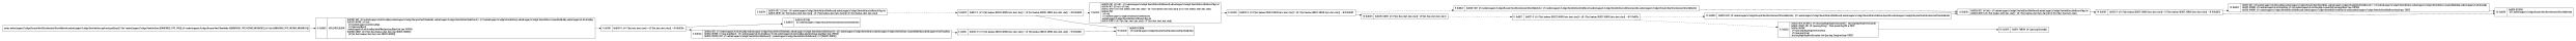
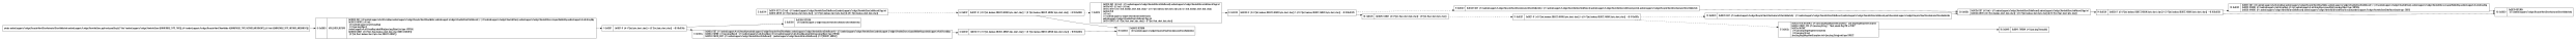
  digraph {
    fontname=Oswald
    rankdir=LR
    node [fontname=Oswald shape=record]
    edge [fontname=Oswald]
-   n1 [label="{0\:\ 0x0000|MTH_ENTER_BLOCK\l|0x0000: IGET  (r0 I:android.support.v4.util.ArrayMap\<android.support.v7.widget.RecyclerView$ViewHolder, android.support.v7.widget.ViewInfoStore$InfoRecord\>) = (r3 I:android.support.v7.widget.ViewInfoStore) android.support.v7.widget.ViewInfoStore.mLayoutHolderMap android.support.v4.util.ArrayMap \l0x0002: INVOKE  (r4 I:int) = \l  (r0 I:android.support.v4.util.ArrayMap)\l  (r4 I:java.lang.Object)\l android.support.v4.util.ArrayMap.indexOfKey(java.lang.Object):int type: VIRTUAL \l0x0006: CONST  (r0 I:?[int, float, boolean, short, byte, char, OBJECT, ARRAY]) = \l  (0 ?[int, float, boolean, short, byte, char, OBJECT, ARRAY])\l \l}"]
+   n1 [label="{0\:\ 0x0000|MTH_ENTER_RETURN\l|0x0000: IGET  (r0 I:android.support.v4.util.ArrayMap\<android.support.v7.widget.RecyclerView$ViewHolder, android.support.v7.widget.ViewInfoStore$InfoRecord\>) = (r3 I:android.support.v7.widget.ViewInfoStore) android.support.v7.widget.ViewInfoStore.mLayoutHolderMap android.support.v4.util.ArrayMap \l0x0002: INVOKE  (r4 I:int) = \l  (r0 I:android.support.v4.util.ArrayMap)\l  (r4 I:java.lang.Object)\l android.support.v4.util.ArrayMap.indexOfKey(java.lang.Object):int type: VIRTUAL \l0x0006: CONST  (r0 I:?[int, float, boolean, short, byte, char, OBJECT, ARRAY]) = \l  (0 ?[int, float, boolean, short, byte, char, OBJECT, ARRAY])\l \l}"]
    n2 [label="{1\:\ 0x0007|0x0007: IF  (r4 I:?[int, byte, short, char]) \>= (0 ?[int, byte, short, char])  \-\> B:3:0x000a \l}"]
    n3 [label="{2\:\ 0x0009|0x0009: RETURN  \l  (r0 I:android.support.v7.widget.RecyclerView$ItemAnimator$ItemHolderInfo)\l \l}"]
    n4 [label="{3\:\ 0x000a|0x000a: IGET  (r1 I:android.support.v4.util.ArrayMap\<android.support.v7.widget.RecyclerView$ViewHolder, android.support.v7.widget.ViewInfoStore$InfoRecord\>) = (r3 I:android.support.v7.widget.ViewInfoStore) android.support.v7.widget.ViewInfoStore.mLayoutHolderMap android.support.v4.util.ArrayMap \l0x000c: INVOKE  (r1 I:java.lang.Object) = (r1 I:android.support.v4.util.ArrayMap), (r4 I:int) android.support.v4.util.ArrayMap.valueAt(int):java.lang.Object type: VIRTUAL \l0x0010: CHECK_CAST  (r1 I:android.support.v7.widget.ViewInfoStore$InfoRecord) = (android.support.v7.widget.ViewInfoStore$InfoRecord) (r1 I:?[OBJECT, ARRAY]) \l}"]
    n5 [label="{4\:\ 0x0012|0x0012: IF  (r1 I:?[int, boolean, OBJECT, ARRAY, byte, short, char]) == (0 ?[int, boolean, OBJECT, ARRAY, byte, short, char])  \-\> B:19:0x0042 \l}"]
    n6 [label="{19\:\ 0x0042|0x0042: RETURN  \l  (r0 I:android.support.v7.widget.RecyclerView$ItemAnimator$ItemHolderInfo)\l \l}"]
    n7 [label="{5\:\ 0x0014|0x0014: IGET  (r2 I:int) = (r1 I:android.support.v7.widget.ViewInfoStore$InfoRecord) android.support.v7.widget.ViewInfoStore.InfoRecord.flags int \l0x0016: ARITH  (r2 I:?[int, boolean, short, byte, char]) = (r2 I:?[int, boolean, short, byte, char]) & (r5 I:?[int, boolean, short, byte, char]) \l}"]
    n8 [label="{6\:\ 0x0017|0x0017: IF  (r2 I:?[int, boolean, OBJECT, ARRAY, byte, short, char]) == (0 ?[int, boolean, OBJECT, ARRAY, byte, short, char])  \-\> B:19:0x0042 \l}"]
    n9 [label="{7\:\ 0x0019|0x0019: IGET  (r0 I:int) = (r1 I:android.support.v7.widget.ViewInfoStore$InfoRecord) android.support.v7.widget.ViewInfoStore.InfoRecord.flags int \l0x001b: NOT  (r2 I:int) = (r5 I:int) \l0x001c: ARITH  (r0 I:?[int, boolean, short, byte, char]) = (r0 I:?[int, boolean, short, byte, char]) & (r2 I:?[int, boolean, short, byte, char]) \l0x001d: IPUT  \l  (r0 I:int)\l  (r1 I:android.support.v7.widget.ViewInfoStore$InfoRecord)\l android.support.v7.widget.ViewInfoStore.InfoRecord.flags int \l0x001f: CONST  (r0 I:?[int, float, short, byte, char]) = (4 ?[int, float, short, byte, char]) \l}"]
    n10 [label="{8\:\ 0x0020|0x0020: IF  (r5 I:?[int, boolean, OBJECT, ARRAY, byte, short, char]) != (r0 I:?[int, boolean, OBJECT, ARRAY, byte, short, char])  \-\> B:10:0x0025 \l}"]
    n11 [label="{9\:\ 0x0022|0x0022: IGET  (r5 I:android.support.v7.widget.RecyclerView$ItemAnimator$ItemHolderInfo) = (r1 I:android.support.v7.widget.ViewInfoStore$InfoRecord) android.support.v7.widget.ViewInfoStore.InfoRecord.preInfo android.support.v7.widget.RecyclerView$ItemAnimator$ItemHolderInfo \l}"]
    n12 [label="{10\:\ 0x0025|0x0025: CONST  (r0 I:?[int, float, short, byte, char]) = (8 ?[int, float, short, byte, char]) \l}"]
    n13 [label="{13\:\ 0x002b|0x002b: IGET  (r0 I:int) = (r1 I:android.support.v7.widget.ViewInfoStore$InfoRecord) android.support.v7.widget.ViewInfoStore.InfoRecord.flags int \l0x002d: ARITH  (r0 I:?[int, boolean, short, byte, char]) = (r0 I:?[int, boolean, short, byte, char]) & (12 ?[int, float, short, byte, char]) \l}"]
    n14 [label="{11\:\ 0x0027|0x0027: IF  (r5 I:?[int, boolean, OBJECT, ARRAY, byte, short, char]) != (r0 I:?[int, boolean, OBJECT, ARRAY, byte, short, char])  \-\> B:17:0x003a \l}"]
    n15 [label="{14\:\ 0x002f|0x002f: IF  (r0 I:?[int, boolean, OBJECT, ARRAY, byte, short, char]) != (0 ?[int, boolean, OBJECT, ARRAY, byte, short, char])  \-\> B:16:0x0039 \l}"]
    n16 [label="{12\:\ 0x0029|0x0029: IGET  (r5 I:android.support.v7.widget.RecyclerView$ItemAnimator$ItemHolderInfo) = (r1 I:android.support.v7.widget.ViewInfoStore$InfoRecord) android.support.v7.widget.ViewInfoStore.InfoRecord.postInfo android.support.v7.widget.RecyclerView$ItemAnimator$ItemHolderInfo \l}"]
    n17 [label="{17\:\ 0x003a|0x003a: NEW_INSTANCE  (r4 I:java.lang.IllegalArgumentException) =  java.lang.IllegalArgumentException \l0x003c: CONST_STR  (r5 I:java.lang.String) =  \"Must provide flag PRE or POST\" \l0x003e: INVOKE  \l  (r4 I:java.lang.IllegalArgumentException)\l  (r5 I:java.lang.String)\l java.lang.IllegalArgumentException.\<init\>(java.lang.String):void type: DIRECT \l}"]
    n18 [label="{18\:\ 0x0041|0x0041: THROW  (r4 I:java.lang.Throwable) \l}"]
    n19 [label="{15\:\ 0x0031|0x0031: IGET  (r0 I:android.support.v4.util.ArrayMap\<android.support.v7.widget.RecyclerView$ViewHolder, android.support.v7.widget.ViewInfoStore$InfoRecord\>) = (r3 I:android.support.v7.widget.ViewInfoStore) android.support.v7.widget.ViewInfoStore.mLayoutHolderMap android.support.v4.util.ArrayMap \l0x0033: INVOKE  (r0 I:android.support.v4.util.ArrayMap), (r4 I:int) android.support.v4.util.ArrayMap.removeAt(int):java.lang.Object type: VIRTUAL \l0x0036: INVOKE  (r1 I:android.support.v7.widget.ViewInfoStore$InfoRecord) android.support.v7.widget.ViewInfoStore.InfoRecord.recycle(android.support.v7.widget.ViewInfoStore$InfoRecord):void type: STATIC \l}"]
    n20 [label="{16\:\ 0x0039|0x0039: RETURN  \l  (r5 I:android.support.v7.widget.RecyclerView$ItemAnimator$ItemHolderInfo)\l \l}"]
    n21 [label="{private android.support.v7.widget.RecyclerView$ItemAnimator$ItemHolderInfo android.support.v7.widget.ViewInfoStore.popFromLayoutStep((r3 'this' I:android.support.v7.widget.ViewInfoStore A[IMMUTABLE_TYPE, THIS]), (r4 I:android.support.v7.widget.RecyclerView$ViewHolder A[IMMUTABLE_TYPE, METHOD_ARGUMENT]), (r5 I:int A[IMMUTABLE_TYPE, METHOD_ARGUMENT])) }"]
    n1 -> n2
    n2 -> n3 [style=solid]
    n2 -> n4
    n4 -> n5
    n5 -> n6
    n7 -> n8 [style=dashed]
    n8 -> n6
    n8 -> n9 [style=dashed]
    n9 -> n10
    n10 -> n11 [style=dashed]
    n10 -> n12
    n11 -> n13
    n12 -> n14 [style=dashed]
    n13 -> n15
    n14 -> n16 [style=dashed]
    n14 -> n17 [style=dashed]
    n15 -> n19 [style=dashed]
    n15 -> n20
    n16 -> n13
    n17 -> n18
    n19 -> n20
    n21 -> n1
  }
